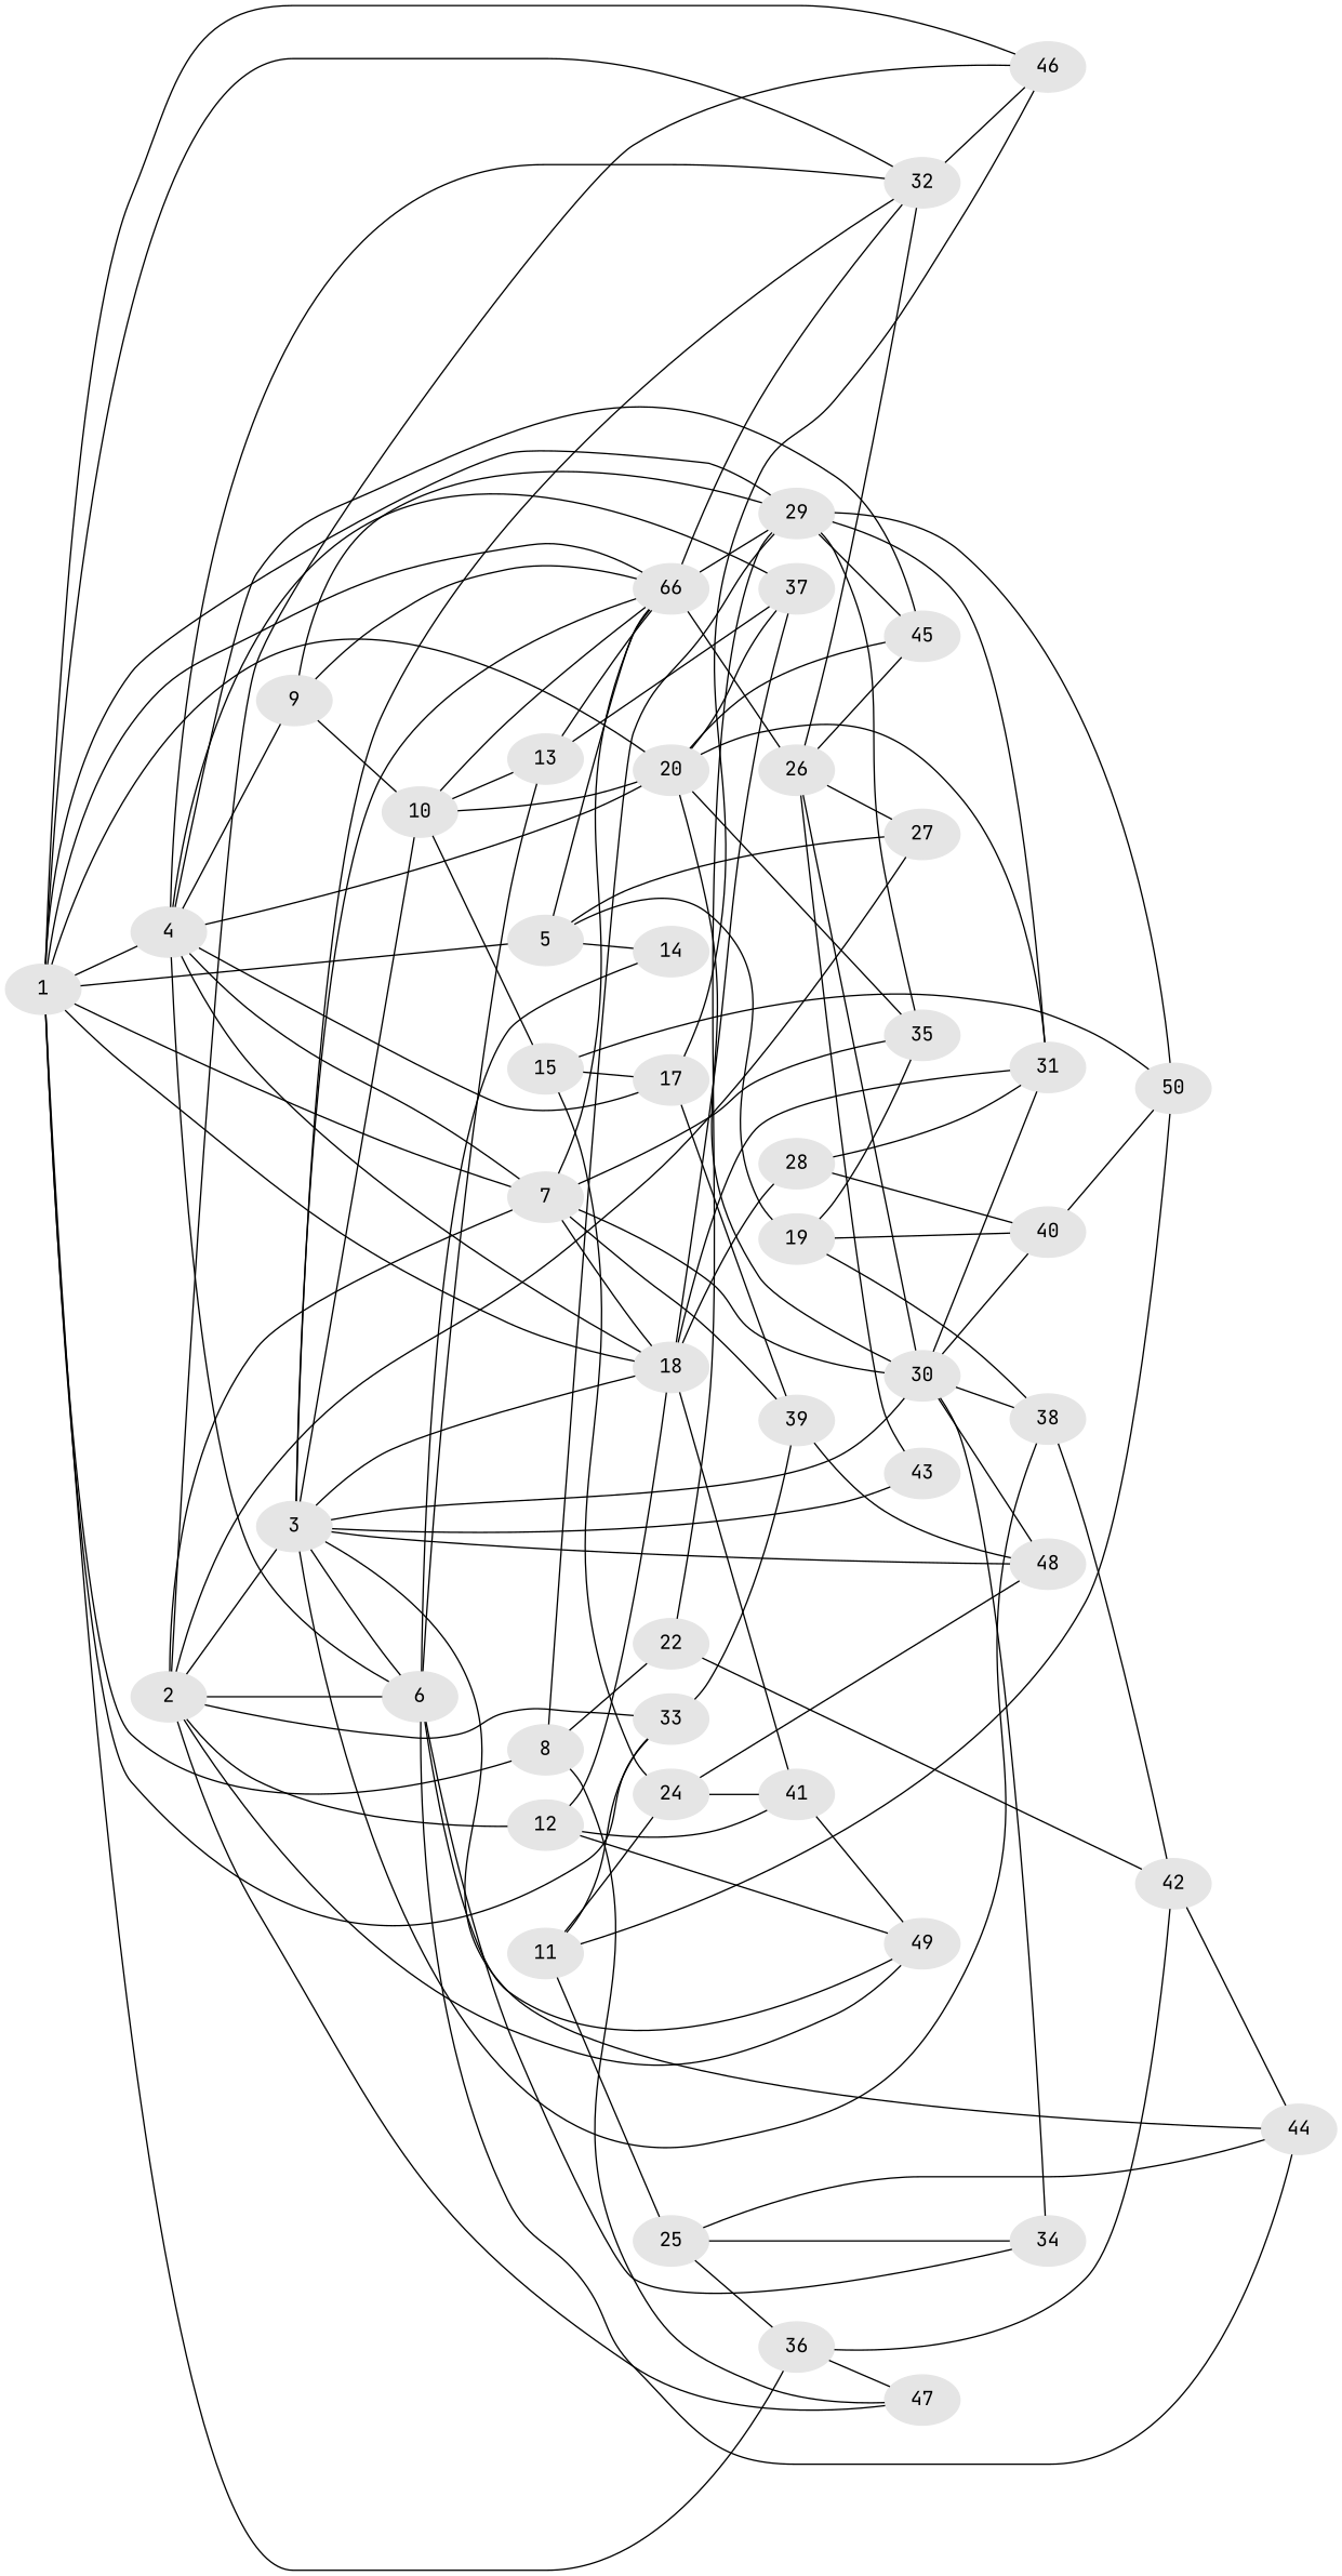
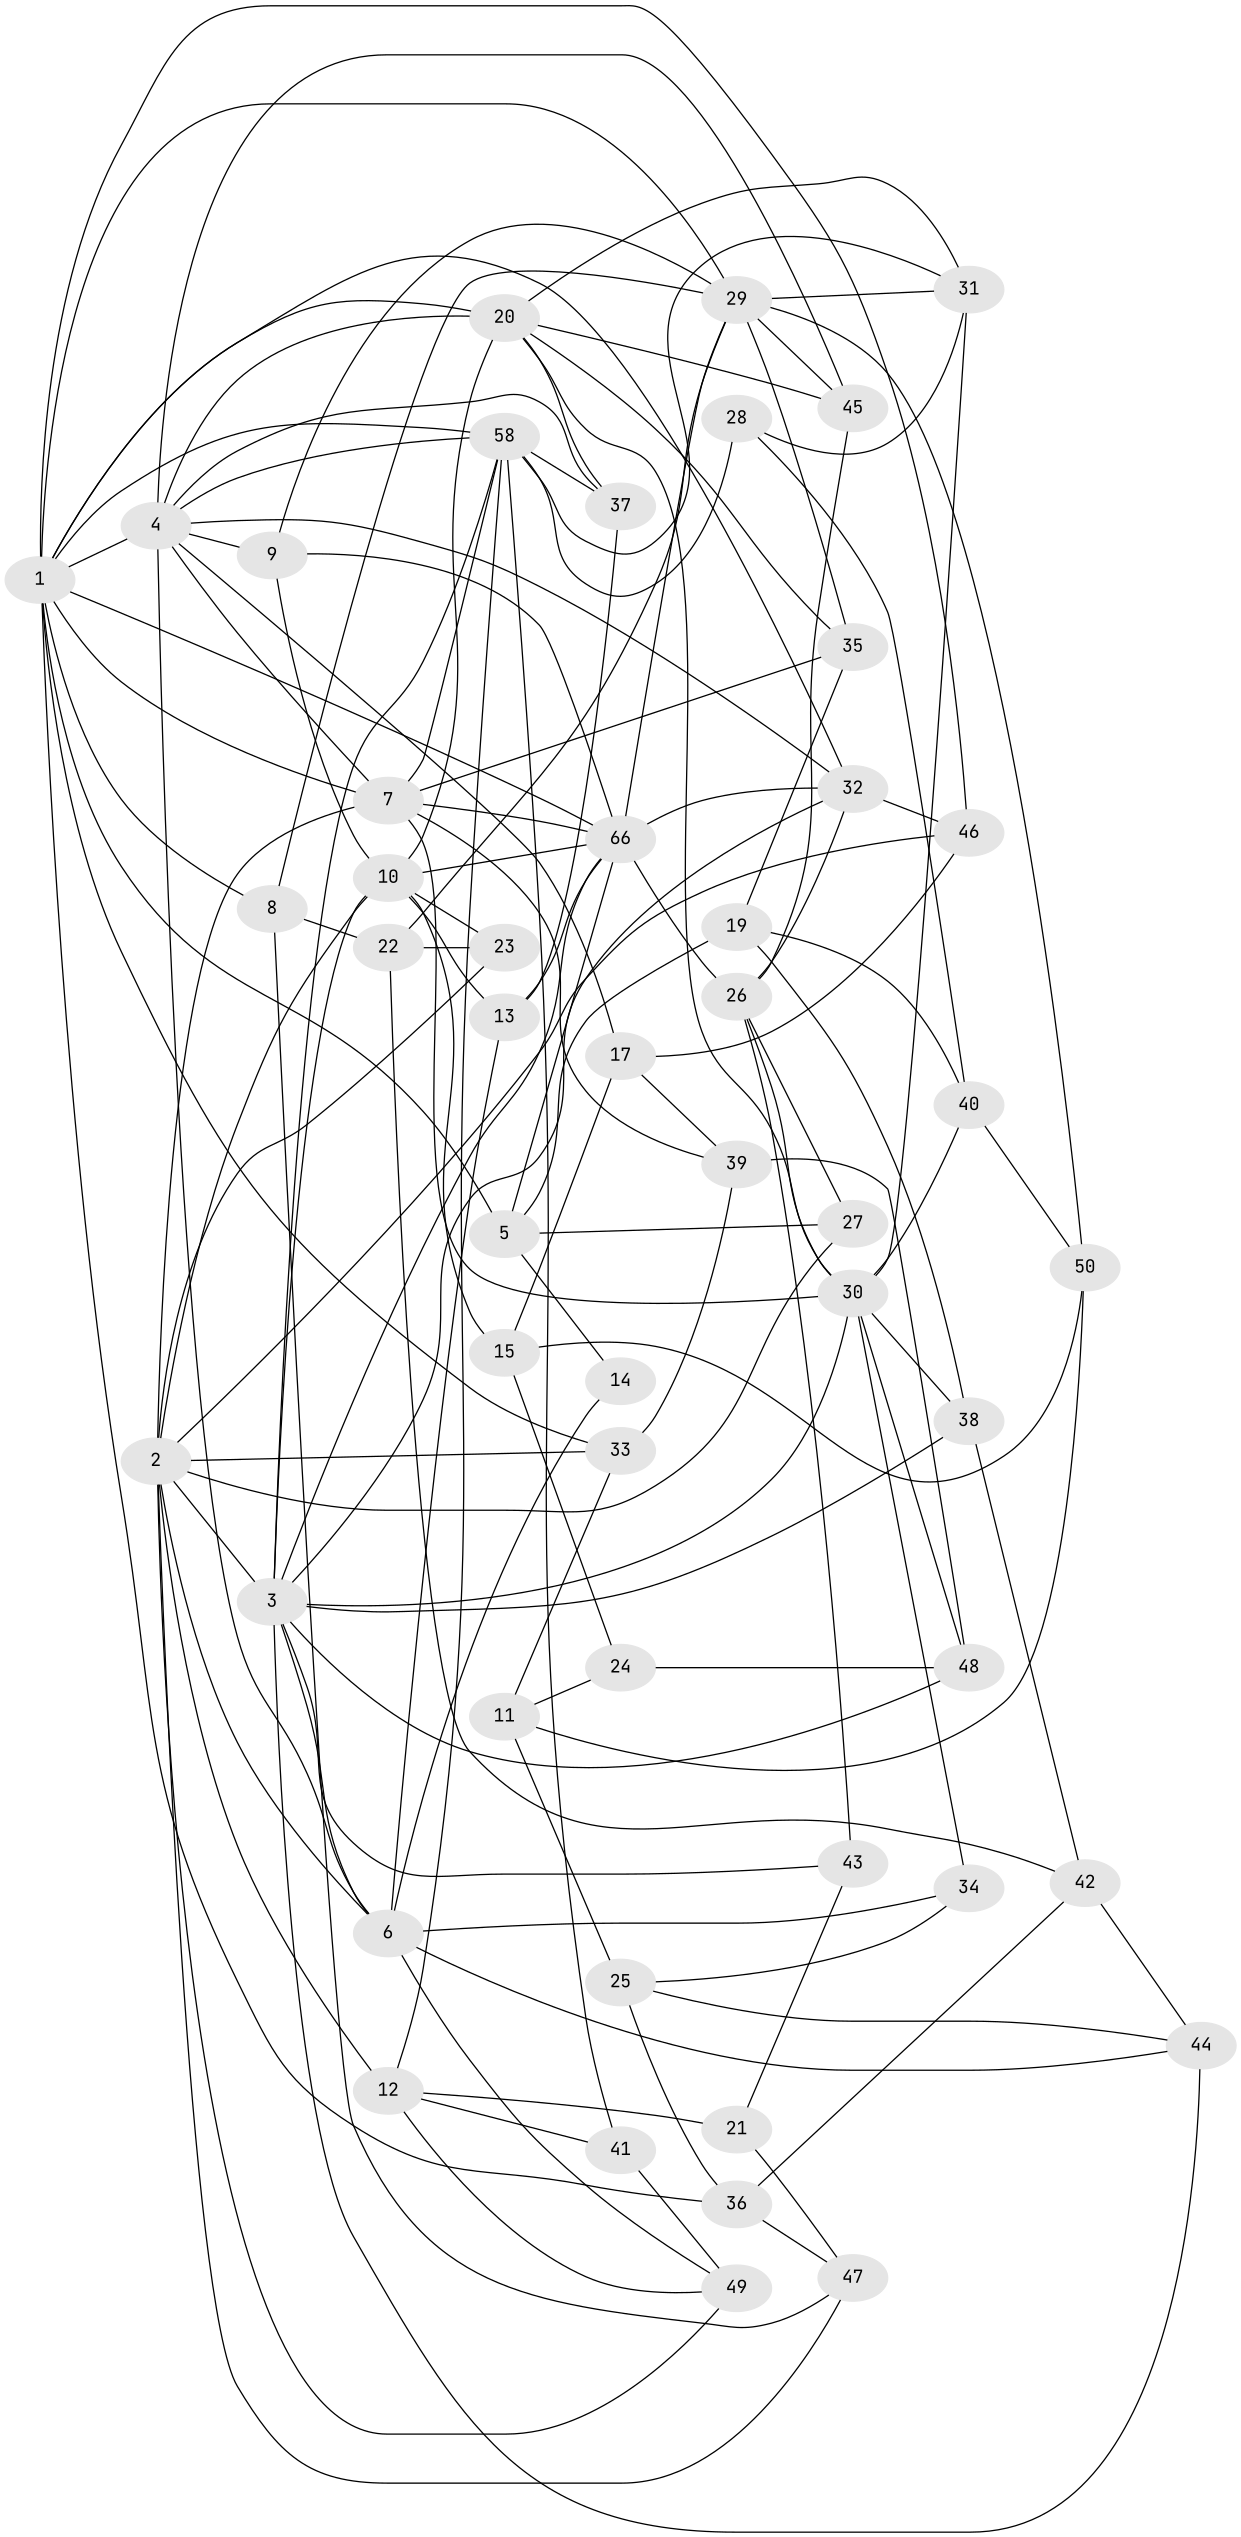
  graph {
    fontname="JetBrains Mono"
    rankdir=LR
    node [color=gray90 fontname="JetBrains Mono" style=filled]
    edge [fontname="JetBrains Mono" weight=1.0]
    1
    4
    5
    7
    8
    n6 [label=66]
-   18
+   18 [label=58]
    20
    29
    32
    33
    36
    46
    6
    9
    17
    37
    45
    27
    14
    19
    30
    35
    39
    47
    22
    26
    28
    31
    41
    50
    42
    2
    3
    10
    12
+   23
    49
    38
    43
    44
    48
    13
    34
    15
+   21
    40
    24
    11
    25
    1 -- 4
    1 -- 5
    1 -- 7
    1 -- 8
    1 -- n6
    1 -- 18
    1 -- 20
    1 -- 29
    1 -- 32
    1 -- 33
    1 -- 36
    1 -- 46
    4 -- 7
    4 -- 18
    4 -- 20
    4 -- 32
    4 -- 6
    4 -- 9
    4 -- 17
    4 -- 37
    4 -- 45
    5 -- n6 [weight=3.0]
    5 -- 27 [weight=2.0]
    5 -- 14
    5 -- 19
    7 -- n6
    7 -- 18 [weight=3.0]
    7 -- 30
    7 -- 35
    7 -- 39
    8 -- 29
    8 -- 47
    8 -- 22
    n6 -- 29
    n6 -- 32
    n6 -- 26
    18 -- 37
    18 -- 28 [weight=2.0]
    18 -- 31
    18 -- 41
    20 -- 37
    20 -- 45
    20 -- 30
    20 -- 35
    20 -- 31
    29 -- 45
    29 -- 35
    29 -- 31 [weight=2.0]
    29 -- 50
    32 -- 46
    33 -- 39
    36 -- 47
    36 -- 42
    6 -- 14 [weight=3.0]
    6 -- 49
    6 -- 44
    6 -- 13
    6 -- 34
    9 -- n6
    9 -- 29
    9 -- 10
    17 -- 46
    17 -- 39
    19 -- 35
    19 -- 38
    19 -- 40
    30 -- 31
    30 -- 38
    30 -- 48
    30 -- 34 [weight=2.0]
    30 -- 40
    39 -- 48
    22 -- 29
    22 -- 42
+   22 -- 23
    26 -- 32
    26 -- 45
    26 -- 27
    26 -- 30 [weight=3.0]
    26 -- 43
    28 -- 31
    28 -- 40
    41 -- 49
    42 -- 44
    2 -- 7
    2 -- 33
    2 -- 46
    2 -- 6
    2 -- 27
    2 -- 47
    2 -- 3
+   2 -- 10 [weight=2.0]
    2 -- 12
+   2 -- 23
    2 -- 49
    3 -- n6
    3 -- 18
    3 -- 32
    3 -- 6
    3 -- 30
    3 -- 10
    3 -- 38
    3 -- 43 [weight=2.0]
    3 -- 44
    3 -- 48
    10 -- n6
    10 -- 20
+   10 -- 23 [weight=2.0]
    10 -- 13
    10 -- 15
    12 -- 18
    12 -- 41
    12 -- 49
+   12 -- 21
    38 -- 42
    13 -- n6
    13 -- 37
    15 -- 17
    15 -- 50
    15 -- 24
+   21 -- 47
+   21 -- 43
    40 -- 50
-   24 -- 41
    24 -- 48
    11 -- 33
    11 -- 50
    11 -- 24
    11 -- 25
    25 -- 36
    25 -- 44
    25 -- 34
  }
